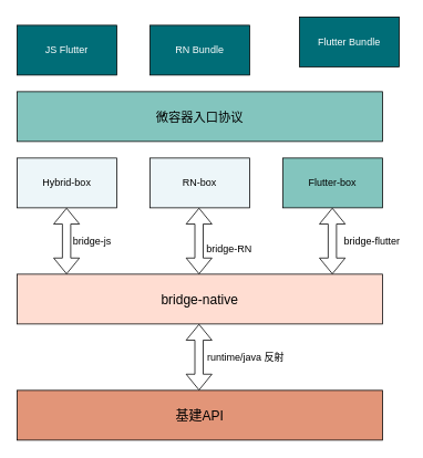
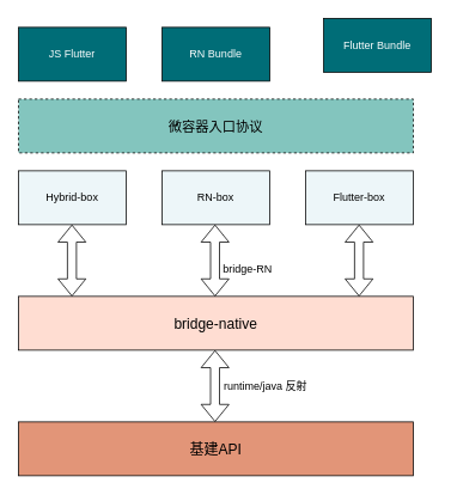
  <mxCell id="0" />
  <mxCell id="1" parent="0" />
  <mxCell id="2" value="JS Flutter" style="rounded=0;whiteSpace=wrap;html=1;fillColor=#006D77;fontColor=#FFFFFF;" parent="1" vertex="1"><mxGeometry x="20" y="30" width="120" height="60" as="geometry" /></mxCell>
  <mxCell id="3" value="RN Bundle" style="whiteSpace=wrap;html=1;fillColor=#006D77;fontColor=#FFFFFF;" parent="1" vertex="1"><mxGeometry x="180" y="30" width="120" height="60" as="geometry" /></mxCell>
  <mxCell id="4" value="Hybrid-box" style="whiteSpace=wrap;html=1;fillColor=#EDF6F9;" parent="1" vertex="1"><mxGeometry x="20" y="190" width="120" height="60" as="geometry" /></mxCell>
  <mxCell id="5" value="RN-box" style="whiteSpace=wrap;html=1;fillColor=#EDF6F9;" parent="1" vertex="1"><mxGeometry x="180" y="190" width="120" height="60" as="geometry" /></mxCell>
- <mxCell id="6" value="Flutter-box" style="whiteSpace=wrap;html=1;fillColor=#83c5be;" parent="1" vertex="1"><mxGeometry x="340" y="190" width="120" height="60" as="geometry" /></mxCell>
+ <mxCell id="6" value="Flutter-box" style="whiteSpace=wrap;html=1;fillColor=#EDF6F9;" parent="1" vertex="1"><mxGeometry x="340" y="190" width="120" height="60" as="geometry" /></mxCell>
  <mxCell id="7" value="基建API" style="whiteSpace=wrap;html=1;fillColor=#E29578;fontSize=16;" parent="1" vertex="1"><mxGeometry x="20" y="470" width="440" height="60" as="geometry" /></mxCell>
  <mxCell id="8" value="bridge-native" style="whiteSpace=wrap;html=1;fillColor=#FFDDD2;fontSize=16;" parent="1" vertex="1"><mxGeometry x="20" y="330" width="440" height="60" as="geometry" /></mxCell>
- <mxCell id="9" value="微容器入口协议" style="whiteSpace=wrap;html=1;fillColor=#83C5BE;fontSize=15;" parent="1" vertex="1"><mxGeometry x="20" y="110" width="440" height="60" as="geometry" /></mxCell>
+ <mxCell id="9" value="微容器入口协议" style="whiteSpace=wrap;html=1;fillColor=#83C5BE;fontSize=15;dashed=1;" parent="1" vertex="1"><mxGeometry x="20" y="110" width="440" height="60" as="geometry" /></mxCell>
  <mxCell id="10" value="Flutter Bundle" style="whiteSpace=wrap;html=1;fillColor=#006D77;fontColor=#FFFFFF;" parent="1" vertex="1"><mxGeometry x="360" y="20" width="120" height="60" as="geometry" /></mxCell>
  <mxCell id="11" value="" style="shape=flexArrow;endArrow=classic;startArrow=classic;html=1;fontColor=#FFFFFF;" parent="1" edge="1"><mxGeometry width="50" height="50" relative="1" as="geometry"><mxPoint x="239" y="330" as="sourcePoint" /><mxPoint x="239" y="250" as="targetPoint" /></mxGeometry></mxCell>
  <mxCell id="12" value="" style="shape=flexArrow;endArrow=classic;startArrow=classic;html=1;fontColor=#FFFFFF;" parent="1" edge="1"><mxGeometry width="50" height="50" relative="1" as="geometry"><mxPoint x="399.5" y="330" as="sourcePoint" /><mxPoint x="399.5" y="250" as="targetPoint" /></mxGeometry></mxCell>
  <mxCell id="13" value="" style="shape=flexArrow;endArrow=classic;startArrow=classic;html=1;fontColor=#FFFFFF;" parent="1" edge="1"><mxGeometry width="50" height="50" relative="1" as="geometry"><mxPoint x="239" y="470" as="sourcePoint" /><mxPoint x="239" y="390" as="targetPoint" /></mxGeometry></mxCell>
  <mxCell id="14" value="" style="shape=flexArrow;endArrow=classic;startArrow=classic;html=1;fontColor=#FFFFFF;" parent="1" edge="1"><mxGeometry width="50" height="50" relative="1" as="geometry"><mxPoint x="79.5" y="330" as="sourcePoint" /><mxPoint x="79.5" y="250" as="targetPoint" /></mxGeometry></mxCell>
- <mxCell id="15" value="bridge-js" style="text;html=1;align=center;verticalAlign=middle;resizable=0;points=[];autosize=1;" parent="1" vertex="1"><mxGeometry x="80" y="280" width="60" height="20" as="geometry" /></mxCell>
  <mxCell id="16" value="bridge-RN" style="text;html=1;align=center;verticalAlign=middle;resizable=0;points=[];autosize=1;fontColor=#000000;" parent="1" vertex="1"><mxGeometry x="240" y="290" width="70" height="20" as="geometry" /></mxCell>
- <mxCell id="17" value="bridge-flutter" style="text;html=1;align=center;verticalAlign=middle;resizable=0;points=[];autosize=1;fontColor=#000000;" parent="1" vertex="1"><mxGeometry x="407" y="280" width="80" height="20" as="geometry" /></mxCell>
  <mxCell id="18" value="runtime/java 反射" style="text;html=1;align=center;verticalAlign=middle;resizable=0;points=[];autosize=1;fontColor=#000000;" parent="1" vertex="1"><mxGeometry x="240" y="420" width="110" height="20" as="geometry" /></mxCell>
